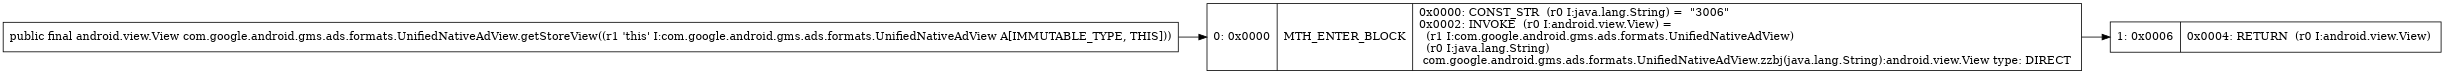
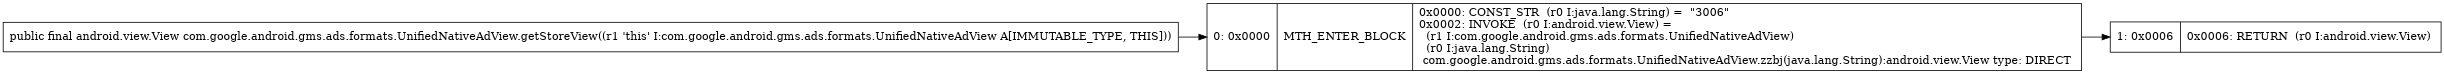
  digraph {
    rankdir=LR
    node [shape=record]
    n1 [label="{0\:\ 0x0000|MTH_ENTER_BLOCK\l|0x0000: CONST_STR  (r0 I:java.lang.String) =  \"3006\" \l0x0002: INVOKE  (r0 I:android.view.View) = \l  (r1 I:com.google.android.gms.ads.formats.UnifiedNativeAdView)\l  (r0 I:java.lang.String)\l com.google.android.gms.ads.formats.UnifiedNativeAdView.zzbj(java.lang.String):android.view.View type: DIRECT \l}"]
-   n2 [label="{1\:\ 0x0006|0x0004: RETURN  (r0 I:android.view.View) \l}"]
+   n2 [label="{1\:\ 0x0006|0x0006: RETURN  (r0 I:android.view.View) \l}"]
    n3 [label="{public final android.view.View com.google.android.gms.ads.formats.UnifiedNativeAdView.getStoreView((r1 'this' I:com.google.android.gms.ads.formats.UnifiedNativeAdView A[IMMUTABLE_TYPE, THIS])) }"]
    n1 -> n2
    n3 -> n1
  }
